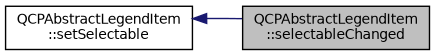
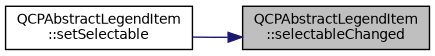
  digraph {
    rankdir=RL
    node [color=black fontname=Helvetica fontsize=10 shape=record style=filled]
    n1 [fillcolor=grey75 fontcolor=black height=0.2 label="QCPAbstractLegendItem\l::selectableChanged" width=0.4]
    n2 [fillcolor=white height=0.2 label="QCPAbstractLegendItem\l::setSelectable" width=0.4]
-   n2 -> n1 [color=midnightblue dir=back fontname=Helvetica fontsize=10 labelfontname=Helvetica labelfontsize=10 style=solid]
+   n1 -> n2 [color=midnightblue dir=back fontname=Helvetica fontsize=10 labelfontname=Helvetica labelfontsize=10 style=solid]
  }
